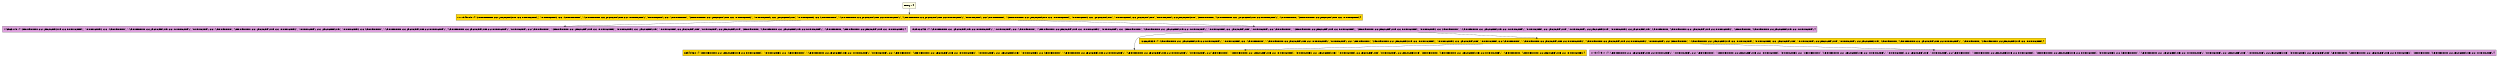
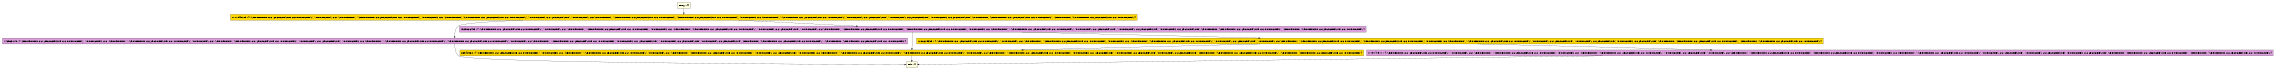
  digraph {
    node [shape=record style=filled fillcolor=gold]
    n1 [label="entry - []" fillcolor=lightyellow]
    n2 [label="1717945185 - [(!SEQUENTIAL && !JECACHESIZE && DUPLICATES), (!DUPLICATES && !SEQUENTIAL), (!SEQUENTIAL && JECACHESIZE && !DUPLICATES), (DUPLICATES && !SEQUENTIAL), (SEQUENTIAL && !JECACHESIZE && !DUPLICATES), (!DUPLICATES && !JECACHESIZE), (!DUPLICATES && SEQUENTIAL), (!SEQUENTIAL && JECACHESIZE && DUPLICATES), (SEQUENTIAL && JECACHESIZE && DUPLICATES), (DUPLICATES && SEQUENTIAL), (!SEQUENTIAL && !JECACHESIZE && !DUPLICATES), (DUPLICATES && !JECACHESIZE), (!DUPLICATES && JECACHESIZE), (DUPLICATES && JECACHESIZE), SEQUENTIAL, (SEQUENTIAL && !JECACHESIZE && DUPLICATES), !SEQUENTIAL, (SEQUENTIAL && JECACHESIZE && !DUPLICATES)]"]
+   n3 [label="exit - []" fillcolor=lightyellow]
    n4 [label="63540968 - [(!SEQUENTIAL && !JECACHESIZE && DUPLICATES), (!DUPLICATES && !SEQUENTIAL), (!SEQUENTIAL && JECACHESIZE && !DUPLICATES), (DUPLICATES && !SEQUENTIAL), (SEQUENTIAL && !JECACHESIZE && !DUPLICATES), (!DUPLICATES && !JECACHESIZE), (!DUPLICATES && SEQUENTIAL), (!SEQUENTIAL && JECACHESIZE && DUPLICATES), (SEQUENTIAL && JECACHESIZE && DUPLICATES), (DUPLICATES && SEQUENTIAL), (!SEQUENTIAL && !JECACHESIZE && !DUPLICATES), (DUPLICATES && !JECACHESIZE), (!DUPLICATES && JECACHESIZE), (DUPLICATES && JECACHESIZE), SEQUENTIAL, (SEQUENTIAL && !JECACHESIZE && DUPLICATES), !SEQUENTIAL, (SEQUENTIAL && JECACHESIZE && !DUPLICATES)]"]
    n5 [label="746563015 - [(!SEQUENTIAL && !JECACHESIZE && DUPLICATES), (!DUPLICATES && !SEQUENTIAL), (!SEQUENTIAL && JECACHESIZE && !DUPLICATES), (DUPLICATES && !SEQUENTIAL), (SEQUENTIAL && !JECACHESIZE && !DUPLICATES), (!DUPLICATES && !JECACHESIZE), (!DUPLICATES && SEQUENTIAL), (!SEQUENTIAL && JECACHESIZE && DUPLICATES), (SEQUENTIAL && JECACHESIZE && DUPLICATES), (DUPLICATES && SEQUENTIAL), (!SEQUENTIAL && !JECACHESIZE && !DUPLICATES), (DUPLICATES && !JECACHESIZE), (!DUPLICATES && JECACHESIZE), (DUPLICATES && JECACHESIZE), SEQUENTIAL, (SEQUENTIAL && !JECACHESIZE && DUPLICATES), !SEQUENTIAL, (SEQUENTIAL && JECACHESIZE && !DUPLICATES)]" fillcolor=plum]
    n6 [label="1266625339 - [(!SEQUENTIAL && !JECACHESIZE && DUPLICATES), (!DUPLICATES && !SEQUENTIAL), (!SEQUENTIAL && JECACHESIZE && !DUPLICATES), (DUPLICATES && !SEQUENTIAL), (SEQUENTIAL && !JECACHESIZE && !DUPLICATES), (!DUPLICATES && !JECACHESIZE), (!DUPLICATES && SEQUENTIAL), (!SEQUENTIAL && JECACHESIZE && DUPLICATES), (SEQUENTIAL && JECACHESIZE && DUPLICATES), (DUPLICATES && SEQUENTIAL), (!SEQUENTIAL && !JECACHESIZE && !DUPLICATES), (DUPLICATES && !JECACHESIZE), (!DUPLICATES && JECACHESIZE), (DUPLICATES && JECACHESIZE), SEQUENTIAL, (SEQUENTIAL && !JECACHESIZE && DUPLICATES), !SEQUENTIAL, (SEQUENTIAL && JECACHESIZE && !DUPLICATES)]"]
    n7 [label="1779747917 - [(!SEQUENTIAL && !JECACHESIZE && DUPLICATES), (!DUPLICATES && !SEQUENTIAL), (!SEQUENTIAL && JECACHESIZE && !DUPLICATES), (DUPLICATES && !SEQUENTIAL), (SEQUENTIAL && !JECACHESIZE && !DUPLICATES), (!DUPLICATES && !JECACHESIZE), (!DUPLICATES && SEQUENTIAL), (!SEQUENTIAL && JECACHESIZE && DUPLICATES), (SEQUENTIAL && JECACHESIZE && DUPLICATES), (DUPLICATES && SEQUENTIAL), (!SEQUENTIAL && !JECACHESIZE && !DUPLICATES), (DUPLICATES && !JECACHESIZE), (!DUPLICATES && JECACHESIZE), (DUPLICATES && JECACHESIZE), SEQUENTIAL, (SEQUENTIAL && !JECACHESIZE && DUPLICATES), !SEQUENTIAL, (SEQUENTIAL && JECACHESIZE && !DUPLICATES)]" fillcolor=plum]
    n8 [label="1529826493 - [(!SEQUENTIAL && !JECACHESIZE && DUPLICATES), (!DUPLICATES && !SEQUENTIAL), (!SEQUENTIAL && JECACHESIZE && !DUPLICATES), (DUPLICATES && !SEQUENTIAL), (SEQUENTIAL && !JECACHESIZE && !DUPLICATES), (!DUPLICATES && !JECACHESIZE), (!DUPLICATES && SEQUENTIAL), (!SEQUENTIAL && JECACHESIZE && DUPLICATES), (SEQUENTIAL && JECACHESIZE && DUPLICATES), (DUPLICATES && SEQUENTIAL), (!SEQUENTIAL && !JECACHESIZE && !DUPLICATES), (DUPLICATES && !JECACHESIZE), (!DUPLICATES && JECACHESIZE), (DUPLICATES && JECACHESIZE), SEQUENTIAL, (SEQUENTIAL && !JECACHESIZE && DUPLICATES), !SEQUENTIAL, (SEQUENTIAL && JECACHESIZE && !DUPLICATES)]" fillcolor=plum]
    n1 -> n2
    n2 -> n5
    n2 -> n8
+   n4 -> n3
+   n5 -> n3
    n6 -> n4
    n6 -> n7
+   n7 -> n3
    n8 -> n4
    n8 -> n6
  }
